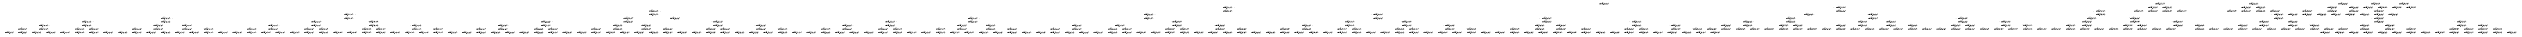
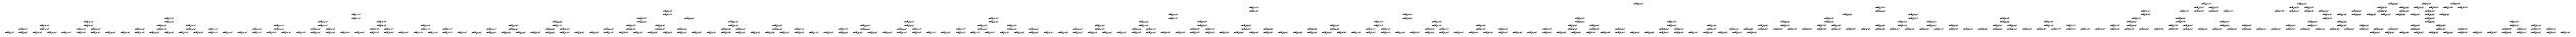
  digraph {
    n1 [label="Node{data=[9320, 9320]}"]
    n2 [label="Node{data=[8472, 8472]}"]
    n3 [label="Node{data=[9479, 9479]}"]
    n4 [label="Node{data=[8375, 8375]}"]
    n5 [label="Node{data=[8957, 8957]}"]
    n6 [label="Node{data=[9366, 9366]}"]
    n7 [label="Node{data=[9511, 9511]}"]
    n8 [label="Node{data=[1074, 1074]}"]
    n9 [label="Node{data=[8440, 8440]}"]
    n10 [label="Node{data=[8758, 8758]}"]
    n11 [label="Node{data=[9227, 9227]}"]
    n12 [label="Node{data=[1034, 1034]}"]
    n13 [label="Node{data=[1091, 1091]}"]
    n14 [label="Node{data=[8424, 8424]}"]
    n15 [label="Node{data=[8456, 8456]}"]
    n16 [label="Node{data=[1026, 1026]}"]
    n17 [label="Node{data=[1066, 1066]}"]
    n18 [label="Node{data=[1082, 1082]}"]
    n19 [label="Node{data=[1099, 1099]}"]
    n20 [label="Node{data=[1022, 1022]}"]
    n21 [label="Node{data=[1030, 1030]}"]
    n22 [label="Node{data=[1062, 1062]}"]
    n23 [label="Node{data=[1070, 1070]}"]
    n24 [label="Node{data=[961, 961]}"]
    n25 [label="Node{data=[1024, 1024]}"]
    n26 [label="Node{data=[1028, 1028]}"]
    n27 [label="Node{data=[1032, 1032]}"]
    n28 [label="Node{data=[937, 937]}"]
    n29 [label="Node{data=[963, 963]}"]
    n30 [label="Node{data=[1023, 1023]}"]
    n31 [label="Node{data=[1025, 1025]}"]
    n32 [label="Node{data=[1027, 1027]}"]
    n33 [label="Node{data=[1029, 1029]}"]
    n34 [label="Node{data=[1031, 1031]}"]
    n35 [label="Node{data=[1033, 1033]}"]
    n36 [label="Node{data=[1036, 1036]}"]
    n37 [label="Node{data=[1064, 1064]}"]
    n38 [label="Node{data=[1068, 1068]}"]
    n39 [label="Node{data=[1072, 1072]}"]
    n40 [label="Node{data=[1035, 1035]}"]
    n41 [label="Node{data=[1037, 1037]}"]
    n42 [label="Node{data=[1063, 1063]}"]
    n43 [label="Node{data=[1065, 1065]}"]
    n44 [label="Node{data=[1067, 1067]}"]
    n45 [label="Node{data=[1069, 1069]}"]
    n46 [label="Node{data=[1071, 1071]}"]
    n47 [label="Node{data=[1073, 1073]}"]
    n48 [label="Node{data=[1078, 1078]}"]
    n49 [label="Node{data=[1087, 1087]}"]
    n50 [label="Node{data=[1095, 1095]}"]
    n51 [label="Node{data=[1103, 1103]}"]
    n52 [label="Node{data=[1076, 1076]}"]
    n53 [label="Node{data=[1080, 1080]}"]
    n54 [label="Node{data=[1085, 1085]}"]
    n55 [label="Node{data=[1089, 1089]}"]
    n56 [label="Node{data=[1075, 1075]}"]
    n57 [label="Node{data=[1077, 1077]}"]
    n58 [label="Node{data=[1079, 1079]}"]
    n59 [label="Node{data=[1081, 1081]}"]
    n60 [label="Node{data=[1084, 1084]}"]
    n61 [label="Node{data=[1086, 1086]}"]
    n62 [label="Node{data=[1088, 1088]}"]
    n63 [label="Node{data=[1090, 1090]}"]
    n64 [label="Node{data=[1093, 1093]}"]
    n65 [label="Node{data=[1097, 1097]}"]
    n66 [label="Node{data=[1101, 1101]}"]
    n67 [label="Node{data=[5477, 5477]}"]
    n68 [label="Node{data=[1092, 1092]}"]
    n69 [label="Node{data=[1094, 1094]}"]
    n70 [label="Node{data=[1096, 1096]}"]
    n71 [label="Node{data=[1098, 1098]}"]
    n72 [label="Node{data=[1100, 1100]}"]
    n73 [label="Node{data=[1102, 1102]}"]
    n74 [label="Node{data=[1104, 1104]}"]
    n75 [label="Node{data=[8374, 8374]}"]
    n76 [label="Node{data=[8383, 8383]}"]
    n77 [label="Node{data=[8432, 8432]}"]
    n78 [label="Node{data=[8464, 8464]}"]
    n79 [label="Node{data=[8379, 8379]}"]
    n80 [label="Node{data=[8411, 8411]}"]
    n81 [label="Node{data=[8428, 8428]}"]
    n82 [label="Node{data=[8436, 8436]}"]
    n83 [label="Node{data=[8377, 8377]}"]
    n84 [label="Node{data=[8381, 8381]}"]
    n85 [label="Node{data=[8385, 8385]}"]
    n86 [label="Node{data=[8422, 8422]}"]
    n87 [label="Node{data=[8376, 8376]}"]
    n88 [label="Node{data=[8378, 8378]}"]
    n89 [label="Node{data=[8380, 8380]}"]
    n90 [label="Node{data=[8382, 8382]}"]
    n91 [label="Node{data=[8384, 8384]}"]
    n92 [label="Node{data=[8386, 8386]}"]
    n93 [label="Node{data=[8421, 8421]}"]
    n94 [label="Node{data=[8423, 8423]}"]
    n95 [label="Node{data=[8426, 8426]}"]
    n96 [label="Node{data=[8430, 8430]}"]
    n97 [label="Node{data=[8434, 8434]}"]
    n98 [label="Node{data=[8438, 8438]}"]
    n99 [label="Node{data=[8425, 8425]}"]
    n100 [label="Node{data=[8427, 8427]}"]
    n101 [label="Node{data=[8429, 8429]}"]
    n102 [label="Node{data=[8431, 8431]}"]
    n103 [label="Node{data=[8433, 8433]}"]
    n104 [label="Node{data=[8435, 8435]}"]
    n105 [label="Node{data=[8437, 8437]}"]
    n106 [label="Node{data=[8439, 8439]}"]
    n107 [label="Node{data=[8460, 8460]}"]
    n108 [label="Node{data=[8468, 8468]}"]
    n109 [label="Node{data=[8444, 8444]}"]
    n110 [label="Node{data=[8442, 8442]}"]
    n111 [label="Node{data=[8446, 8446]}"]
    n112 [label="Node{data=[8452, 8452]}"]
    n113 [label="Node{data=[8450, 8450]}"]
    n114 [label="Node{data=[8454, 8454]}"]
    n115 [label="Node{data=[8441, 8441]}"]
    n116 [label="Node{data=[8443, 8443]}"]
    n117 [label="Node{data=[8445, 8445]}"]
    n118 [label="Node{data=[8447, 8447]}"]
    n119 [label="Node{data=[8449, 8449]}"]
    n120 [label="Node{data=[8451, 8451]}"]
    n121 [label="Node{data=[8453, 8453]}"]
    n122 [label="Node{data=[8455, 8455]}"]
    n123 [label="Node{data=[8458, 8458]}"]
    n124 [label="Node{data=[8462, 8462]}"]
    n125 [label="Node{data=[8466, 8466]}"]
    n126 [label="Node{data=[8470, 8470]}"]
    n127 [label="Node{data=[8457, 8457]}"]
    n128 [label="Node{data=[8459, 8459]}"]
    n129 [label="Node{data=[8461, 8461]}"]
    n130 [label="Node{data=[8463, 8463]}"]
    n131 [label="Node{data=[8465, 8465]}"]
    n132 [label="Node{data=[8467, 8467]}"]
    n133 [label="Node{data=[8469, 8469]}"]
    n134 [label="Node{data=[8471, 8471]}"]
    n135 [label="Node{data=[8742, 8742]}"]
    n136 [label="Node{data=[8941, 8941]}"]
    n137 [label="Node{data=[9183, 9183]}"]
    n138 [label="Node{data=[9304, 9304]}"]
    n139 [label="Node{data=[8734, 8734]}"]
    n140 [label="Node{data=[8750, 8750]}"]
+   n141 [label="Node{data=[8766, 8766]}"]
    n142 [label="Node{data=[8949, 8949]}"]
    n143 [label="Node{data=[8575, 8575]}"]
    n144 [label="Node{data=[8738, 8738]}"]
    n145 [label="Node{data=[8746, 8746]}"]
    n146 [label="Node{data=[8754, 8754]}"]
    n147 [label="Node{data=[8474, 8474]}"]
    n148 [label="Node{data=[8682, 8682]}"]
    n149 [label="Node{data=[8736, 8736]}"]
    n150 [label="Node{data=[8740, 8740]}"]
    n151 [label="Node{data=[8473, 8473]}"]
    n152 [label="Node{data=[8526, 8526]}"]
    n153 [label="Node{data=[8576, 8576]}"]
    n154 [label="Node{data=[8733, 8733]}"]
    n155 [label="Node{data=[8735, 8735]}"]
    n156 [label="Node{data=[8737, 8737]}"]
    n157 [label="Node{data=[8739, 8739]}"]
    n158 [label="Node{data=[8741, 8741]}"]
    n159 [label="Node{data=[8744, 8744]}"]
    n160 [label="Node{data=[8748, 8748]}"]
    n161 [label="Node{data=[8752, 8752]}"]
    n162 [label="Node{data=[8756, 8756]}"]
    n163 [label="Node{data=[8743, 8743]}"]
    n164 [label="Node{data=[8745, 8745]}"]
    n165 [label="Node{data=[8747, 8747]}"]
    n166 [label="Node{data=[8749, 8749]}"]
    n167 [label="Node{data=[8751, 8751]}"]
    n168 [label="Node{data=[8753, 8753]}"]
    n169 [label="Node{data=[8755, 8755]}"]
    n170 [label="Node{data=[8757, 8757]}"]
    n171 [label="Node{data=[8762, 8762]}"]
    n172 [label="Node{data=[8779, 8779]}"]
    n173 [label="Node{data=[8945, 8945]}"]
    n174 [label="Node{data=[8953, 8953]}"]
    n175 [label="Node{data=[8760, 8760]}"]
    n176 [label="Node{data=[8764, 8764]}"]
    n177 [label="Node{data=[8768, 8768]}"]
    n178 [label="Node{data=[8791, 8791]}"]
    n179 [label="Node{data=[8759, 8759]}"]
    n180 [label="Node{data=[8761, 8761]}"]
    n181 [label="Node{data=[8763, 8763]}"]
    n182 [label="Node{data=[8765, 8765]}"]
    n183 [label="Node{data=[8767, 8767]}"]
    n184 [label="Node{data=[8769, 8769]}"]
    n185 [label="Node{data=[8780, 8780]}"]
    n186 [label="Node{data=[8940, 8940]}"]
    n187 [label="Node{data=[8943, 8943]}"]
    n188 [label="Node{data=[8947, 8947]}"]
    n189 [label="Node{data=[8951, 8951]}"]
    n190 [label="Node{data=[8955, 8955]}"]
    n191 [label="Node{data=[8942, 8942]}"]
    n192 [label="Node{data=[8944, 8944]}"]
    n193 [label="Node{data=[8946, 8946]}"]
    n194 [label="Node{data=[8948, 8948]}"]
    n195 [label="Node{data=[8950, 8950]}"]
    n196 [label="Node{data=[8952, 8952]}"]
    n197 [label="Node{data=[8954, 8954]}"]
    n198 [label="Node{data=[8956, 8956]}"]
    n199 [label="Node{data=[9124, 9124]}"]
    n200 [label="Node{data=[9219, 9219]}"]
    n201 [label="Node{data=[9296, 9296]}"]
    n202 [label="Node{data=[9312, 9312]}"]
    n203 [label="Node{data=[8961, 8961]}"]
    n204 [label="Node{data=[9179, 9179]}"]
    n205 [label="Node{data=[9187, 9187]}"]
    n206 [label="Node{data=[9223, 9223]}"]
    n207 [label="Node{data=[8959, 8959]}"]
    n208 [label="Node{data=[8963, 8963]}"]
    n209 [label="Node{data=[9177, 9177]}"]
    n210 [label="Node{data=[9181, 9181]}"]
    n211 [label="Node{data=[8958, 8958]}"]
    n212 [label="Node{data=[8960, 8960]}"]
    n213 [label="Node{data=[8962, 8962]}"]
    n214 [label="Node{data=[8990, 8990]}"]
    n215 [label="Node{data=[9176, 9176]}"]
    n216 [label="Node{data=[9178, 9178]}"]
    n217 [label="Node{data=[9180, 9180]}"]
    n218 [label="Node{data=[9182, 9182]}"]
    n219 [label="Node{data=[9185, 9185]}"]
    n220 [label="Node{data=[9217, 9217]}"]
    n221 [label="Node{data=[9221, 9221]}"]
    n222 [label="Node{data=[9225, 9225]}"]
    n223 [label="Node{data=[9184, 9184]}"]
    n224 [label="Node{data=[9186, 9186]}"]
    n225 [label="Node{data=[9216, 9216]}"]
    n226 [label="Node{data=[9218, 9218]}"]
    n227 [label="Node{data=[9220, 9220]}"]
    n228 [label="Node{data=[9222, 9222]}"]
    n229 [label="Node{data=[9224, 9224]}"]
    n230 [label="Node{data=[9226, 9226]}"]
    n231 [label="Node{data=[9232, 9232]}"]
    n232 [label="Node{data=[9300, 9300]}"]
    n233 [label="Node{data=[9308, 9308]}"]
    n234 [label="Node{data=[9316, 9316]}"]
    n235 [label="Node{data=[9229, 9229]}"]
    n236 [label="Node{data=[9265, 9265]}"]
    n237 [label="Node{data=[9298, 9298]}"]
    n238 [label="Node{data=[9302, 9302]}"]
    n239 [label="Node{data=[9228, 9228]}"]
    n240 [label="Node{data=[9230, 9230]}"]
    n241 [label="Node{data=[9263, 9263]}"]
    n242 [label="Node{data=[9295, 9295]}"]
    n243 [label="Node{data=[9297, 9297]}"]
    n244 [label="Node{data=[9299, 9299]}"]
    n245 [label="Node{data=[9301, 9301]}"]
    n246 [label="Node{data=[9303, 9303]}"]
    n247 [label="Node{data=[9306, 9306]}"]
    n248 [label="Node{data=[9310, 9310]}"]
    n249 [label="Node{data=[9314, 9314]}"]
    n250 [label="Node{data=[9318, 9318]}"]
    n251 [label="Node{data=[9305, 9305]}"]
    n252 [label="Node{data=[9307, 9307]}"]
    n253 [label="Node{data=[9309, 9309]}"]
    n254 [label="Node{data=[9311, 9311]}"]
    n255 [label="Node{data=[9313, 9313]}"]
    n256 [label="Node{data=[9315, 9315]}"]
    n257 [label="Node{data=[9317, 9317]}"]
    n258 [label="Node{data=[9319, 9319]}"]
    n259 [label="Node{data=[9350, 9350]}"]
    n260 [label="Node{data=[9382, 9382]}"]
    n261 [label="Node{data=[9495, 9495]}"]
    n262 [label="Node{data=[9527, 9527]}"]
    n263 [label="Node{data=[9342, 9342]}"]
    n264 [label="Node{data=[9374, 9374]}"]
    n265 [label="Node{data=[9390, 9390]}"]
    n266 [label="Node{data=[9338, 9338]}"]
    n267 [label="Node{data=[9346, 9346]}"]
    n268 [label="Node{data=[9358, 9358]}"]
    n269 [label="Node{data=[9354, 9354]}"]
    n270 [label="Node{data=[9362, 9362]}"]
    n271 [label="Node{data=[9336, 9336]}"]
    n272 [label="Node{data=[9340, 9340]}"]
    n273 [label="Node{data=[9344, 9344]}"]
    n274 [label="Node{data=[9348, 9348]}"]
    n275 [label="Node{data=[9335, 9335]}"]
    n276 [label="Node{data=[9337, 9337]}"]
    n277 [label="Node{data=[9339, 9339]}"]
    n278 [label="Node{data=[9341, 9341]}"]
    n279 [label="Node{data=[9343, 9343]}"]
    n280 [label="Node{data=[9345, 9345]}"]
    n281 [label="Node{data=[9347, 9347]}"]
    n282 [label="Node{data=[9349, 9349]}"]
    n283 [label="Node{data=[9352, 9352]}"]
    n284 [label="Node{data=[9356, 9356]}"]
    n285 [label="Node{data=[9360, 9360]}"]
    n286 [label="Node{data=[9364, 9364]}"]
    n287 [label="Node{data=[9351, 9351]}"]
    n288 [label="Node{data=[9353, 9353]}"]
    n289 [label="Node{data=[9355, 9355]}"]
    n290 [label="Node{data=[9357, 9357]}"]
    n291 [label="Node{data=[9359, 9359]}"]
    n292 [label="Node{data=[9361, 9361]}"]
    n293 [label="Node{data=[9363, 9363]}"]
    n294 [label="Node{data=[9365, 9365]}"]
    n295 [label="Node{data=[9370, 9370]}"]
    n296 [label="Node{data=[9378, 9378]}"]
    n297 [label="Node{data=[9386, 9386]}"]
    n298 [label="Node{data=[9475, 9475]}"]
    n299 [label="Node{data=[9368, 9368]}"]
    n300 [label="Node{data=[9372, 9372]}"]
    n301 [label="Node{data=[9376, 9376]}"]
    n302 [label="Node{data=[9380, 9380]}"]
    n303 [label="Node{data=[9367, 9367]}"]
    n304 [label="Node{data=[9369, 9369]}"]
    n305 [label="Node{data=[9371, 9371]}"]
    n306 [label="Node{data=[9373, 9373]}"]
    n307 [label="Node{data=[9375, 9375]}"]
    n308 [label="Node{data=[9377, 9377]}"]
    n309 [label="Node{data=[9379, 9379]}"]
    n310 [label="Node{data=[9381, 9381]}"]
    n311 [label="Node{data=[9384, 9384]}"]
    n312 [label="Node{data=[9388, 9388]}"]
    n313 [label="Node{data=[9437, 9437]}"]
    n314 [label="Node{data=[9477, 9477]}"]
    n315 [label="Node{data=[9383, 9383]}"]
    n316 [label="Node{data=[9385, 9385]}"]
    n317 [label="Node{data=[9387, 9387]}"]
    n318 [label="Node{data=[9389, 9389]}"]
    n319 [label="Node{data=[9391, 9391]}"]
    n320 [label="Node{data=[9447, 9447]}"]
    n321 [label="Node{data=[9476, 9476]}"]
    n322 [label="Node{data=[9478, 9478]}"]
    n323 [label="Node{data=[9487, 9487]}"]
    n324 [label="Node{data=[9503, 9503]}"]
    n325 [label="Node{data=[9519, 9519]}"]
    n326 [label="Node{data=[9543, 9543]}"]
    n327 [label="Node{data=[9483, 9483]}"]
    n328 [label="Node{data=[9499, 9499]}"]
    n329 [label="Node{data=[9507, 9507]}"]
    n330 [label="Node{data=[9481, 9481]}"]
    n331 [label="Node{data=[9485, 9485]}"]
    n332 [label="Node{data=[9480, 9480]}"]
    n333 [label="Node{data=[9482, 9482]}"]
    n334 [label="Node{data=[9484, 9484]}"]
    n335 [label="Node{data=[9486, 9486]}"]
    n336 [label="Node{data=[9489, 9489]}"]
    n337 [label="Node{data=[9488, 9488]}"]
    n338 [label="Node{data=[9490, 9490]}"]
    n339 [label="Node{data=[9493, 9493]}"]
    n340 [label="Node{data=[9492, 9492]}"]
    n341 [label="Node{data=[9494, 9494]}"]
    n342 [label="Node{data=[9497, 9497]}"]
    n343 [label="Node{data=[9501, 9501]}"]
    n344 [label="Node{data=[9505, 9505]}"]
    n345 [label="Node{data=[9509, 9509]}"]
    n346 [label="Node{data=[9496, 9496]}"]
    n347 [label="Node{data=[9498, 9498]}"]
    n348 [label="Node{data=[9500, 9500]}"]
    n349 [label="Node{data=[9502, 9502]}"]
    n350 [label="Node{data=[9504, 9504]}"]
+   n351 [label="Node{data=[9506, 9506]}"]
    n352 [label="Node{data=[9508, 9508]}"]
    n353 [label="Node{data=[9510, 9510]}"]
    n354 [label="Node{data=[9515, 9515]}"]
    n355 [label="Node{data=[9523, 9523]}"]
    n356 [label="Node{data=[9535, 9535]}"]
    n357 [label="Node{data=[9644, 9644]}"]
    n358 [label="Node{data=[9513, 9513]}"]
    n359 [label="Node{data=[9517, 9517]}"]
    n360 [label="Node{data=[9521, 9521]}"]
    n361 [label="Node{data=[9525, 9525]}"]
    n362 [label="Node{data=[9512, 9512]}"]
    n363 [label="Node{data=[9514, 9514]}"]
    n364 [label="Node{data=[9516, 9516]}"]
    n365 [label="Node{data=[9518, 9518]}"]
    n366 [label="Node{data=[9520, 9520]}"]
    n367 [label="Node{data=[9522, 9522]}"]
    n368 [label="Node{data=[9524, 9524]}"]
    n369 [label="Node{data=[9526, 9526]}"]
    n370 [label="Node{data=[9531, 9531]}"]
    n371 [label="Node{data=[9539, 9539]}"]
    n372 [label="Node{data=[9640, 9640]}"]
    n373 [label="Node{data=[9758, 9758]}"]
    n374 [label="Node{data=[9529, 9529]}"]
    n375 [label="Node{data=[9533, 9533]}"]
    n376 [label="Node{data=[9537, 9537]}"]
    n377 [label="Node{data=[9541, 9541]}"]
    n378 [label="Node{data=[9528, 9528]}"]
    n379 [label="Node{data=[9530, 9530]}"]
    n380 [label="Node{data=[9532, 9532]}"]
    n381 [label="Node{data=[9534, 9534]}"]
    n382 [label="Node{data=[9536, 9536]}"]
    n383 [label="Node{data=[9538, 9538]}"]
    n384 [label="Node{data=[9540, 9540]}"]
    n385 [label="Node{data=[9542, 9542]}"]
    n386 [label="Node{data=[9599, 9599]}"]
    n387 [label="Node{data=[9642, 9642]}"]
    n388 [label="Node{data=[9709, 9709]}"]
    n389 [label="Node{data=[9796, 9796]}"]
    n390 [label="Node{data=[9544, 9544]}"]
    n391 [label="Node{data=[9639, 9639]}"]
    n392 [label="Node{data=[9641, 9641]}"]
    n393 [label="Node{data=[9643, 9643]}"]
    n394 [label="Node{data=[9795, 9795]}"]
    n395 [label="Node{data=[9848, 9848]}"]
    n1 -> n2
    n1 -> n3
    n2 -> n4
    n2 -> n5
    n3 -> n6
    n3 -> n7
    n4 -> n8
    n4 -> n9
    n5 -> n10
    n5 -> n11
    n6 -> n259
    n6 -> n260
    n7 -> n261
    n7 -> n262
    n8 -> n12
    n8 -> n13
    n9 -> n14
    n9 -> n15
    n10 -> n135
    n10 -> n136
    n11 -> n137
    n11 -> n138
    n12 -> n16
    n12 -> n17
    n13 -> n18
    n13 -> n19
    n14 -> n76
    n14 -> n77
    n15 -> n78
    n16 -> n20
    n16 -> n21
    n17 -> n22
    n17 -> n23
    n18 -> n48
    n18 -> n49
    n19 -> n50
    n19 -> n51
    n20 -> n24
    n20 -> n25
    n21 -> n26
    n21 -> n27
    n22 -> n36
    n22 -> n37
    n23 -> n38
    n23 -> n39
    n24 -> n28
    n24 -> n29
    n25 -> n30
    n25 -> n31
    n26 -> n32
    n26 -> n33
    n27 -> n34
    n27 -> n35
    n36 -> n40
    n36 -> n41
    n37 -> n42
    n37 -> n43
    n38 -> n44
    n38 -> n45
    n39 -> n46
    n39 -> n47
    n48 -> n52
    n48 -> n53
    n49 -> n54
    n49 -> n55
    n50 -> n64
    n50 -> n65
    n51 -> n66
    n51 -> n67
    n52 -> n56
    n52 -> n57
    n53 -> n58
    n53 -> n59
    n54 -> n60
    n54 -> n61
    n55 -> n62
    n55 -> n63
    n64 -> n68
    n64 -> n69
    n65 -> n70
    n65 -> n71
    n66 -> n72
    n66 -> n73
    n67 -> n74
    n67 -> n75
    n76 -> n79
    n76 -> n80
    n77 -> n81
    n77 -> n82
    n78 -> n107
    n78 -> n108
    n79 -> n83
    n79 -> n84
    n80 -> n85
    n80 -> n86
    n81 -> n95
    n81 -> n96
    n82 -> n97
    n82 -> n98
    n83 -> n87
    n83 -> n88
    n84 -> n89
    n84 -> n90
    n85 -> n91
    n85 -> n92
    n86 -> n93
    n86 -> n94
    n95 -> n99
    n95 -> n100
    n96 -> n101
    n96 -> n102
    n97 -> n103
    n97 -> n104
    n98 -> n105
    n98 -> n106
    n107 -> n123
    n107 -> n124
    n108 -> n125
    n108 -> n126
    n109 -> n110
    n109 -> n111
    n110 -> n115
    n110 -> n116
    n111 -> n117
    n111 -> n118
    n112 -> n113
    n112 -> n114
    n113 -> n119
    n113 -> n120
    n114 -> n121
    n114 -> n122
    n123 -> n127
    n123 -> n128
    n124 -> n129
    n124 -> n130
    n125 -> n131
    n125 -> n132
    n126 -> n133
    n126 -> n134
    n135 -> n139
    n135 -> n140
+   n136 -> n141
    n136 -> n142
    n137 -> n199
    n137 -> n200
    n138 -> n201
    n138 -> n202
    n139 -> n143
    n139 -> n144
    n140 -> n145
    n140 -> n146
+   n141 -> n171
+   n141 -> n172
    n142 -> n173
    n142 -> n174
    n143 -> n147
    n143 -> n148
    n144 -> n149
    n144 -> n150
    n145 -> n159
    n145 -> n160
    n146 -> n161
    n146 -> n162
    n147 -> n151
    n147 -> n152
    n148 -> n153
    n148 -> n154
    n149 -> n155
    n149 -> n156
    n150 -> n157
    n150 -> n158
    n159 -> n163
    n159 -> n164
    n160 -> n165
    n160 -> n166
    n161 -> n167
    n161 -> n168
    n162 -> n169
    n162 -> n170
    n171 -> n175
    n171 -> n176
    n172 -> n177
    n172 -> n178
    n173 -> n187
    n173 -> n188
    n174 -> n189
    n174 -> n190
    n175 -> n179
    n175 -> n180
    n176 -> n181
    n176 -> n182
    n177 -> n183
    n177 -> n184
    n178 -> n185
    n178 -> n186
    n187 -> n191
    n187 -> n192
    n188 -> n193
    n188 -> n194
    n189 -> n195
    n189 -> n196
    n190 -> n197
    n190 -> n198
    n199 -> n203
    n199 -> n204
    n200 -> n205
    n200 -> n206
    n201 -> n231
    n201 -> n232
    n202 -> n233
    n202 -> n234
    n203 -> n207
    n203 -> n208
    n204 -> n209
    n204 -> n210
    n205 -> n219
    n205 -> n220
    n206 -> n221
    n206 -> n222
    n207 -> n211
    n207 -> n212
    n208 -> n213
    n208 -> n214
    n209 -> n215
    n209 -> n216
    n210 -> n217
    n210 -> n218
    n219 -> n223
    n219 -> n224
    n220 -> n225
    n220 -> n226
    n221 -> n227
    n221 -> n228
    n222 -> n229
    n222 -> n230
    n231 -> n235
    n231 -> n236
    n232 -> n237
    n232 -> n238
    n233 -> n247
    n233 -> n248
    n234 -> n249
    n234 -> n250
    n235 -> n239
    n235 -> n240
    n236 -> n241
    n236 -> n242
    n237 -> n243
    n237 -> n244
    n238 -> n245
    n238 -> n246
    n247 -> n251
    n247 -> n252
    n248 -> n253
    n248 -> n254
    n249 -> n255
    n249 -> n256
    n250 -> n257
    n250 -> n258
    n259 -> n263
    n260 -> n264
    n260 -> n265
    n261 -> n323
    n261 -> n324
    n262 -> n325
    n262 -> n326
    n263 -> n266
    n263 -> n267
    n264 -> n295
    n264 -> n296
    n265 -> n297
    n265 -> n298
    n266 -> n271
    n266 -> n272
    n267 -> n273
    n267 -> n274
    n268 -> n269
    n268 -> n270
    n269 -> n283
    n269 -> n284
    n270 -> n285
    n270 -> n286
    n271 -> n275
    n271 -> n276
    n272 -> n277
    n272 -> n278
    n273 -> n279
    n273 -> n280
    n274 -> n281
    n274 -> n282
    n283 -> n287
    n283 -> n288
    n284 -> n289
    n284 -> n290
    n285 -> n291
    n285 -> n292
    n286 -> n293
    n286 -> n294
    n295 -> n299
    n295 -> n300
    n296 -> n301
    n296 -> n302
    n297 -> n311
    n297 -> n312
    n298 -> n313
    n298 -> n314
    n299 -> n303
    n299 -> n304
    n300 -> n305
    n300 -> n306
    n301 -> n307
    n301 -> n308
    n302 -> n309
    n302 -> n310
    n311 -> n315
    n311 -> n316
    n312 -> n317
    n312 -> n318
    n313 -> n319
    n313 -> n320
    n314 -> n321
    n314 -> n322
    n323 -> n327
    n324 -> n328
    n324 -> n329
    n325 -> n354
    n325 -> n355
    n326 -> n356
    n326 -> n357
    n327 -> n330
    n327 -> n331
    n328 -> n342
    n328 -> n343
    n329 -> n344
    n329 -> n345
    n330 -> n332
    n330 -> n333
    n331 -> n334
    n331 -> n335
    n336 -> n337
    n336 -> n338
    n339 -> n340
    n339 -> n341
    n342 -> n346
    n342 -> n347
    n343 -> n348
    n343 -> n349
    n344 -> n350
+   n344 -> n351
    n345 -> n352
    n345 -> n353
    n354 -> n358
    n354 -> n359
    n355 -> n360
    n355 -> n361
    n356 -> n370
    n356 -> n371
    n357 -> n372
    n357 -> n373
    n358 -> n362
    n358 -> n363
    n359 -> n364
    n359 -> n365
    n360 -> n366
    n360 -> n367
    n361 -> n368
    n361 -> n369
    n370 -> n374
    n370 -> n375
    n371 -> n376
    n371 -> n377
    n372 -> n386
    n372 -> n387
    n373 -> n388
    n373 -> n389
    n374 -> n378
    n374 -> n379
    n375 -> n380
    n375 -> n381
    n376 -> n382
    n376 -> n383
    n377 -> n384
    n377 -> n385
    n386 -> n390
    n386 -> n391
    n387 -> n392
    n387 -> n393
    n389 -> n394
    n389 -> n395
  }
